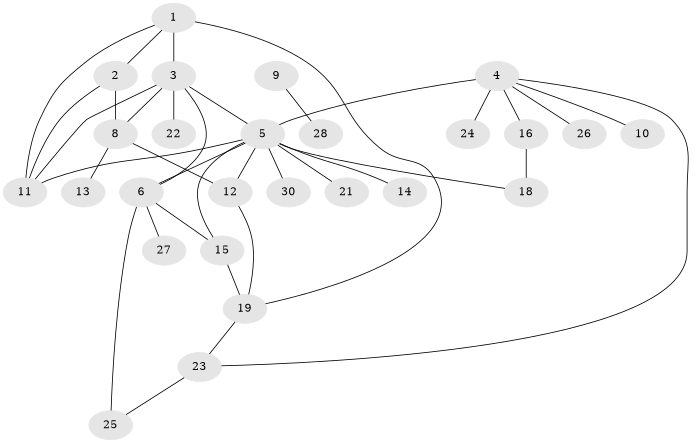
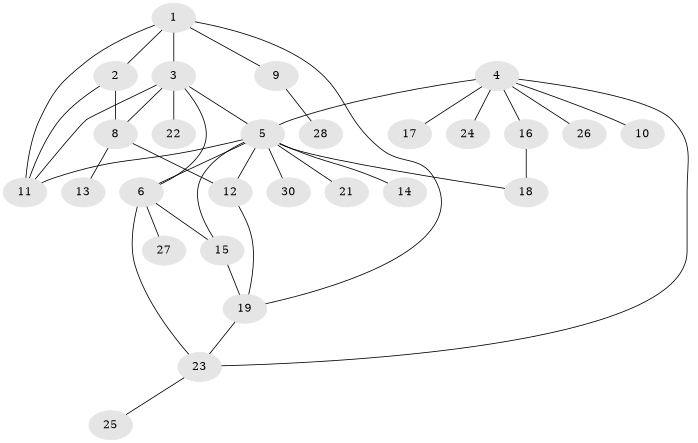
  graph {
    node [color=gray90 style=filled]
    edge [weight=1.0]
    1
    2
    3
    9
    11
    19
    8
    5
    6
    22
    4
    10
    16
+   17
    23
    24
    26
    28
    12
    13
    14
    15
    18
    n24 [label=30]
    21
    25
    27
    1 -- 2
    1 -- 3
+   1 -- 9
    1 -- 11
    1 -- 19
    2 -- 11
    2 -- 8
    3 -- 11
    3 -- 8
    3 -- 5
    3 -- 6
    3 -- 22
    9 -- 28
    19 -- 23
    8 -- 12
    8 -- 13
    5 -- 11
    5 -- 6
    5 -- 12
    5 -- 14
    5 -- 15
    5 -- 18
    5 -- n24
    5 -- 21
    6 -- 15
-   6 -- 25
+   6 -- 23
    6 -- 27
    4 -- 5 [weight=2.0]
    4 -- 10
    4 -- 16
+   4 -- 17
    4 -- 23
    4 -- 24
    4 -- 26
    16 -- 18 [weight=2.0]
    23 -- 25
    12 -- 19
    15 -- 19
  }
